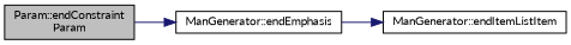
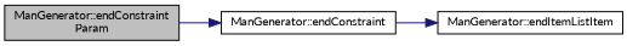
  digraph {
    fontname=Lato
    rankdir=LR
    node [color=black fillcolor=white fontname=Lato fontsize=10 shape=record style=filled]
    edge [color=midnightblue fontname=Lato fontsize=10 labelfontname=Helvetica labelfontsize=10 style=solid]
-   n1 [fillcolor=grey75 fontcolor=black height=0.2 label="Param::endConstraint\lParam" width=0.4]
-   n2 [height=0.2 label="ManGenerator::endEmphasis" width=0.4]
+   n1 [fillcolor=grey75 fontcolor=black height=0.2 label="ManGenerator::endConstraint\lParam" width=0.4]
+   n2 [height=0.2 label="ManGenerator::endConstraint" width=0.4]
    n3 [height=0.2 label="ManGenerator::endItemListItem" width=0.4]
    n1 -> n2
    n2 -> n3
  }
